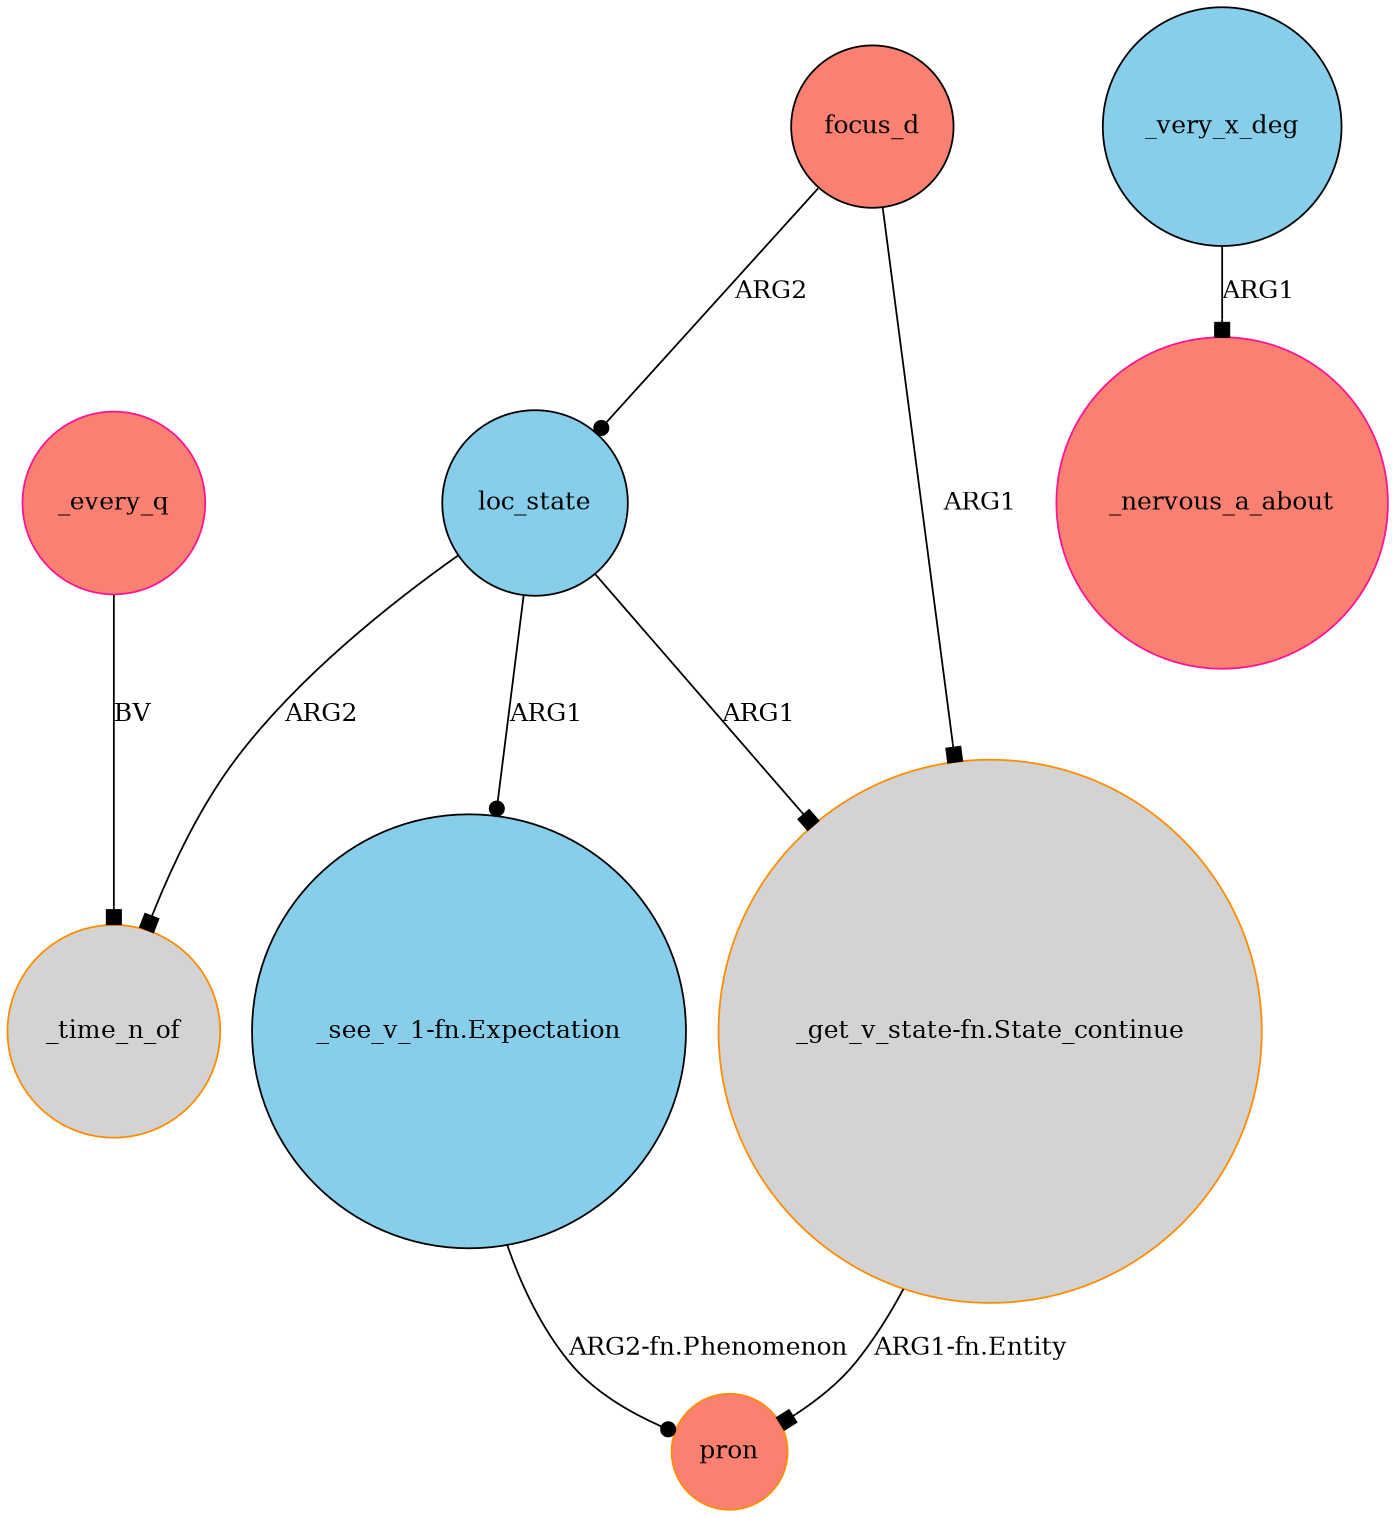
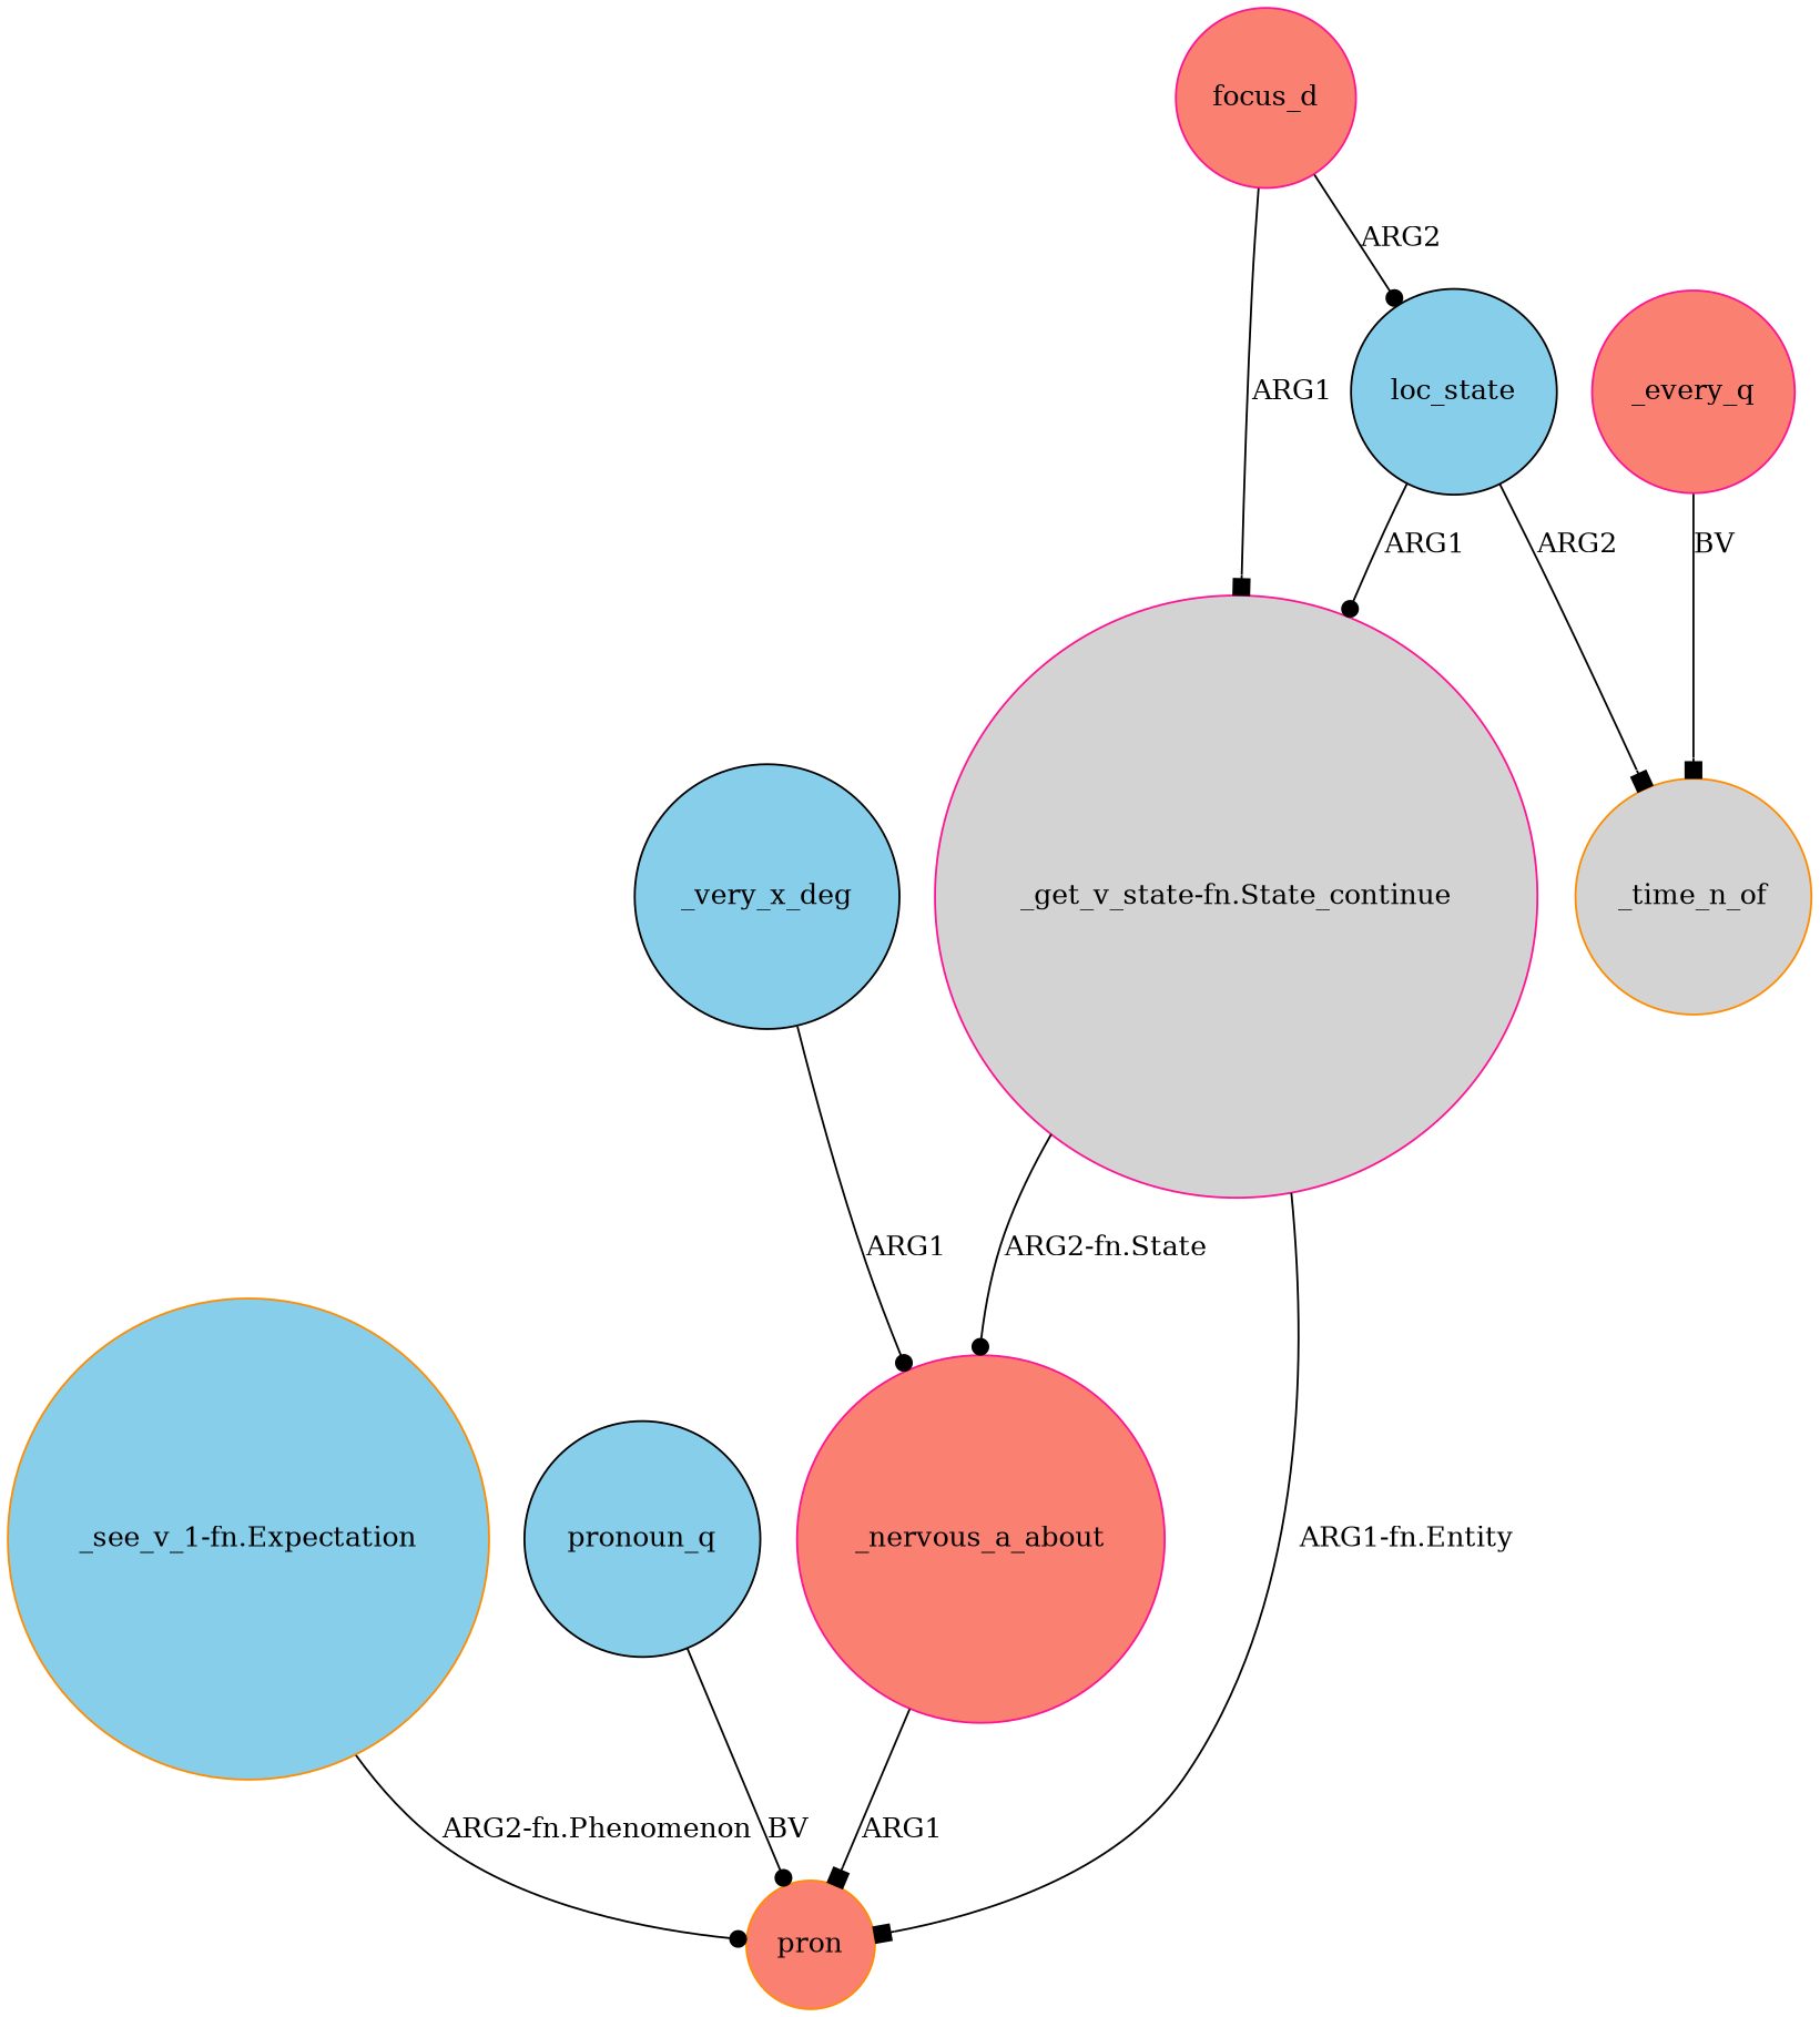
  digraph {
    node [color=darkorange fillcolor=salmon shape=circle style=filled]
    edge [arrowhead=dot]
-   "_get_v_state-fn.State_continue" [fillcolor=lightgrey]
-   focus_d [color=black]
+   "_get_v_state-fn.State_continue" [color=deeppink fillcolor=lightgrey]
+   focus_d [color=deeppink]
    n3 [color=black fillcolor=skyblue label=loc_state]
    _nervous_a_about [color=deeppink]
    pron
    _time_n_of [fillcolor=lightgrey]
-   "_see_v_1-fn.Expectation" [color=black fillcolor=skyblue]
+   "_see_v_1-fn.Expectation" [fillcolor=skyblue]
    _very_x_deg [color=black fillcolor=skyblue]
+   pronoun_q [color=black fillcolor=skyblue]
    _every_q [color=deeppink]
+   "_get_v_state-fn.State_continue" -> _nervous_a_about [label="ARG2-fn.State"]
    "_get_v_state-fn.State_continue" -> pron [arrowhead=box label="ARG1-fn.Entity"]
    focus_d -> "_get_v_state-fn.State_continue" [arrowhead=box label=ARG1]
    focus_d -> n3 [label=ARG2]
-   n3 -> "_get_v_state-fn.State_continue" [arrowhead=box label=ARG1]
+   n3 -> "_get_v_state-fn.State_continue" [label=ARG1]
    n3 -> _time_n_of [arrowhead=box label=ARG2]
-   n3 -> "_see_v_1-fn.Expectation" [label=ARG1]
+   _nervous_a_about -> pron [arrowhead=box label=ARG1]
    "_see_v_1-fn.Expectation" -> pron [label="ARG2-fn.Phenomenon"]
-   _very_x_deg -> _nervous_a_about [arrowhead=box label=ARG1]
+   _very_x_deg -> _nervous_a_about [label=ARG1]
+   pronoun_q -> pron [label=BV]
    _every_q -> _time_n_of [arrowhead=box label=BV]
  }
